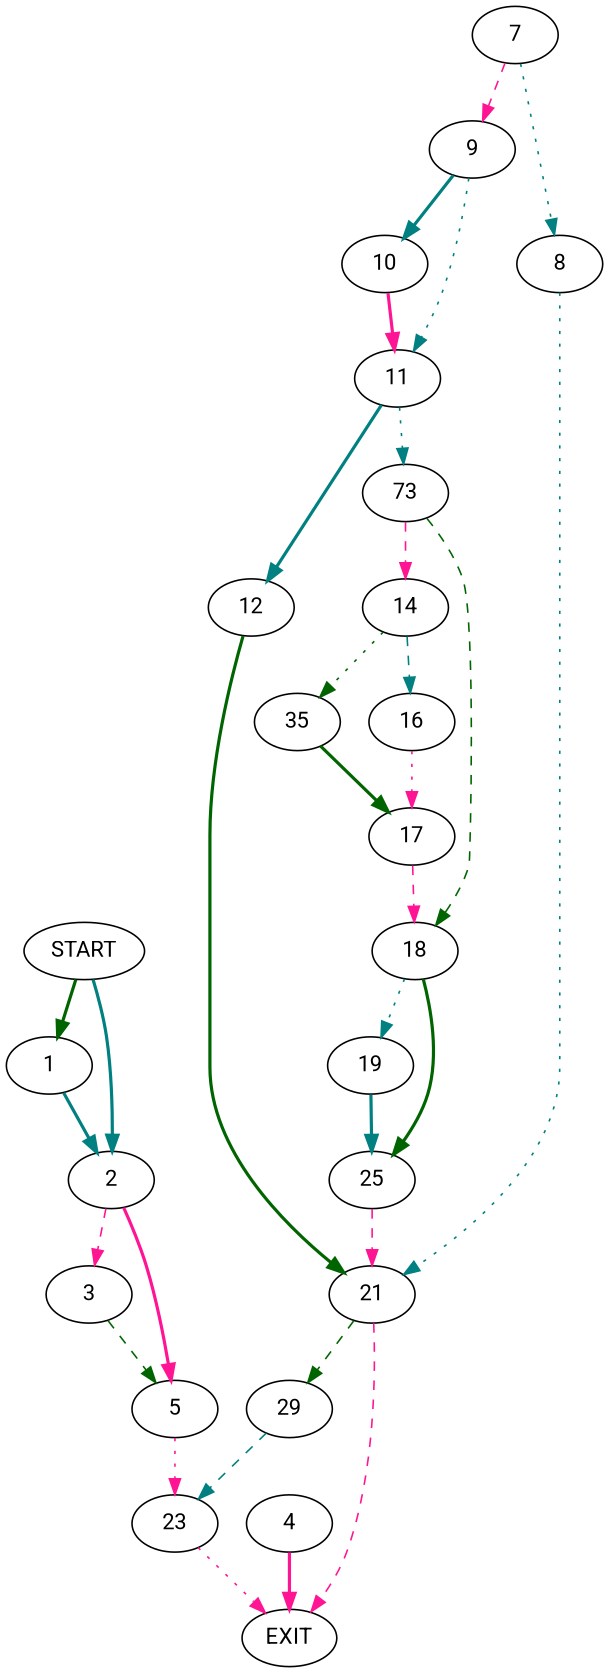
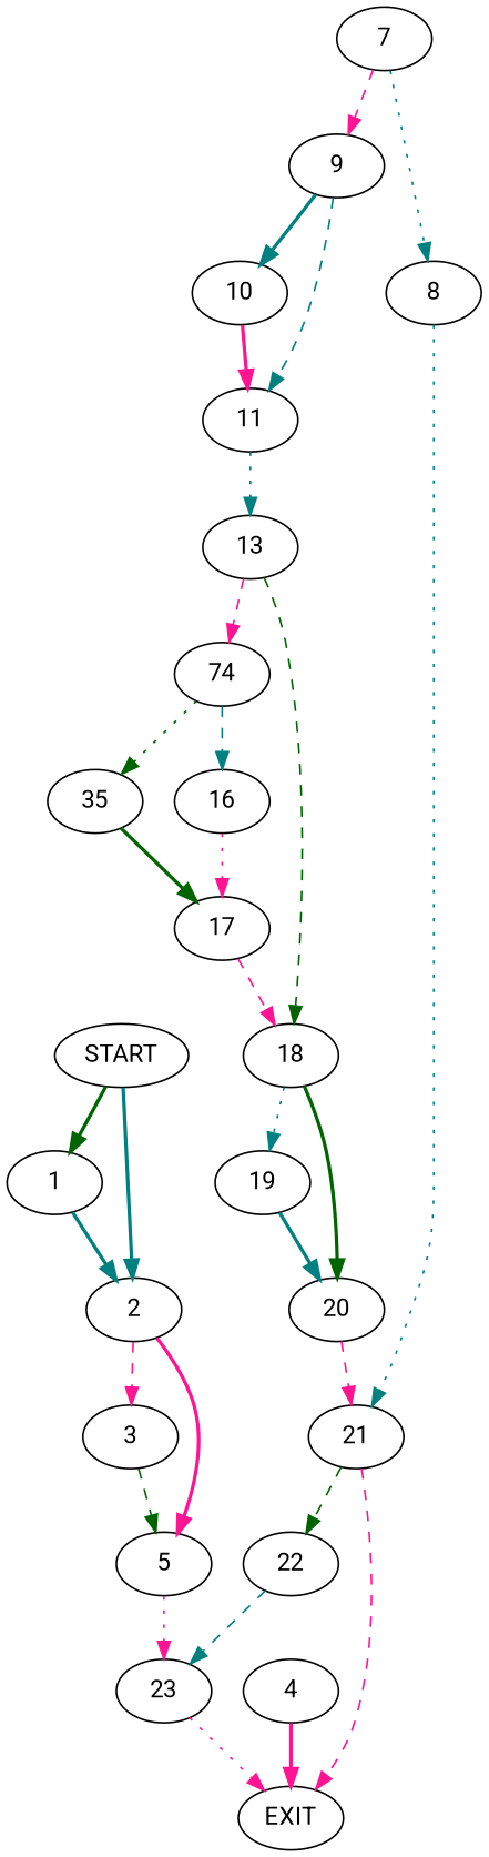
  digraph {
    fontname=Roboto
    node [fontname=Roboto]
    edge [color=teal fontname=Roboto style=bold]
    n1 [label=START]
    1
    2
    3
    5
    23
    n7 [label=EXIT]
    4
    7
    9
    8
    10
    11
    21
-   22 [label=29]
-   12
-   13 [label=73]
-   14
+   22
+   13
+   14 [label=74]
    18
    n20 [label=35]
    16
    19
-   20 [label=25]
+   20
    17
    n1 -> 1 [color=darkgreen]
    n1 -> 2
    1 -> 2
    2 -> 3 [color=deeppink style=dashed]
    2 -> 5 [color=deeppink]
    3 -> 5 [color=darkgreen style=dashed]
    5 -> 23 [color=deeppink style=dotted]
    23 -> n7 [color=deeppink style=dotted]
    4 -> n7 [color=deeppink]
    7 -> 9 [color=deeppink style=dashed]
    7 -> 8 [style=dotted]
    9 -> 10
-   9 -> 11 [style=dotted]
+   9 -> 11 [style=dashed]
    8 -> 21 [style=dotted]
    10 -> 11 [color=deeppink]
-   11 -> 12
    11 -> 13 [style=dotted]
    21 -> n7 [color=deeppink style=dashed]
    21 -> 22 [color=darkgreen style=dashed]
    22 -> 23 [style=dashed]
-   12 -> 21 [color=darkgreen]
    13 -> 14 [color=deeppink style=dashed]
    13 -> 18 [color=darkgreen style=dashed]
    14 -> n20 [color=darkgreen style=dotted]
    14 -> 16 [style=dashed]
    18 -> 19 [style=dotted]
    18 -> 20 [color=darkgreen]
    n20 -> 17 [color=darkgreen]
    16 -> 17 [color=deeppink style=dotted]
    19 -> 20
    20 -> 21 [color=deeppink style=dashed]
    17 -> 18 [color=deeppink style=dashed]
  }
